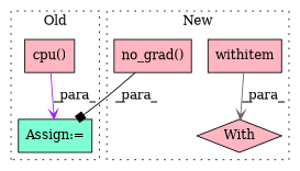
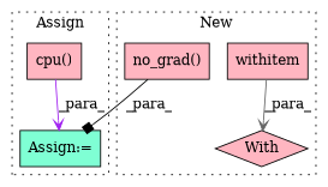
  digraph {
    node [a=75 fillcolor=lightpink s=3873 shape=box style=filled]
    edge [arrowhead=vee]
    n1 [l=26 label="cpu()" s=5569]
    n2 [a=68 fillcolor=aquamarine l=3 label="Assign:=" s=5566]
    n3 [a=49 l=5 label=withitem]
    n4 [a=39 l="5,24" label=With s="3868,3878" shape=diamond]
    n5 [l=15 label="no_grad()"]
    subgraph cluster_1 {
-     label=Old
+     label=Assign
      style=dotted
      n1
      n2
    }
    subgraph cluster_2 {
      label=New
      style=dotted
      n3
      n4
      n5
    }
    n1 -> n2 [color=purple label=_para_]
    n3 -> n4 [color=gray40 label=_para_]
    n5 -> n2 [arrowhead=box color=black label=_para_]
  }
